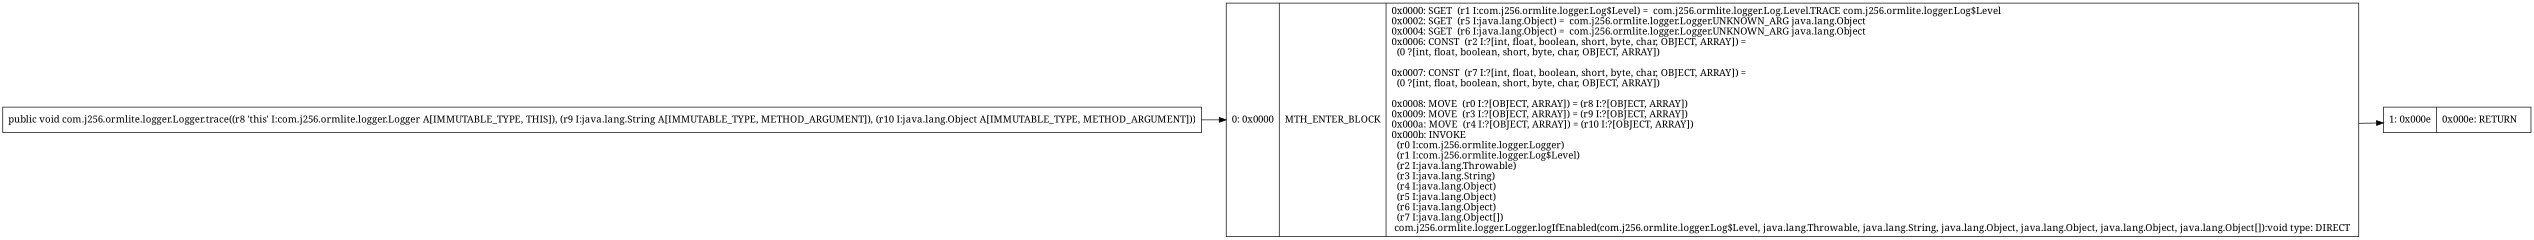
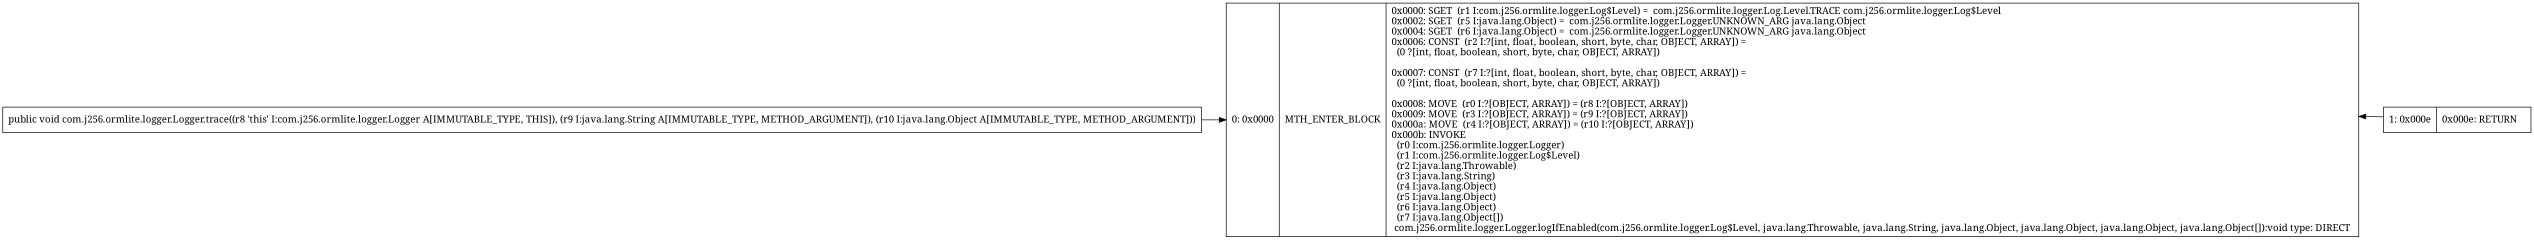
  digraph {
    rankdir=LR
    fontname="Noto Serif"
    node [shape=record fontname="Noto Serif"]
    edge [fontname="Noto Serif"]
    n1 [label="{0\:\ 0x0000|MTH_ENTER_BLOCK\l|0x0000: SGET  (r1 I:com.j256.ormlite.logger.Log$Level) =  com.j256.ormlite.logger.Log.Level.TRACE com.j256.ormlite.logger.Log$Level \l0x0002: SGET  (r5 I:java.lang.Object) =  com.j256.ormlite.logger.Logger.UNKNOWN_ARG java.lang.Object \l0x0004: SGET  (r6 I:java.lang.Object) =  com.j256.ormlite.logger.Logger.UNKNOWN_ARG java.lang.Object \l0x0006: CONST  (r2 I:?[int, float, boolean, short, byte, char, OBJECT, ARRAY]) = \l  (0 ?[int, float, boolean, short, byte, char, OBJECT, ARRAY])\l \l0x0007: CONST  (r7 I:?[int, float, boolean, short, byte, char, OBJECT, ARRAY]) = \l  (0 ?[int, float, boolean, short, byte, char, OBJECT, ARRAY])\l \l0x0008: MOVE  (r0 I:?[OBJECT, ARRAY]) = (r8 I:?[OBJECT, ARRAY]) \l0x0009: MOVE  (r3 I:?[OBJECT, ARRAY]) = (r9 I:?[OBJECT, ARRAY]) \l0x000a: MOVE  (r4 I:?[OBJECT, ARRAY]) = (r10 I:?[OBJECT, ARRAY]) \l0x000b: INVOKE  \l  (r0 I:com.j256.ormlite.logger.Logger)\l  (r1 I:com.j256.ormlite.logger.Log$Level)\l  (r2 I:java.lang.Throwable)\l  (r3 I:java.lang.String)\l  (r4 I:java.lang.Object)\l  (r5 I:java.lang.Object)\l  (r6 I:java.lang.Object)\l  (r7 I:java.lang.Object[])\l com.j256.ormlite.logger.Logger.logIfEnabled(com.j256.ormlite.logger.Log$Level, java.lang.Throwable, java.lang.String, java.lang.Object, java.lang.Object, java.lang.Object, java.lang.Object[]):void type: DIRECT \l}"]
    n2 [label="{1\:\ 0x000e|0x000e: RETURN   \l}"]
    n3 [label="{public void com.j256.ormlite.logger.Logger.trace((r8 'this' I:com.j256.ormlite.logger.Logger A[IMMUTABLE_TYPE, THIS]), (r9 I:java.lang.String A[IMMUTABLE_TYPE, METHOD_ARGUMENT]), (r10 I:java.lang.Object A[IMMUTABLE_TYPE, METHOD_ARGUMENT])) }"]
-   n1 -> n2
+   n2 -> n1
    n3 -> n1
  }
